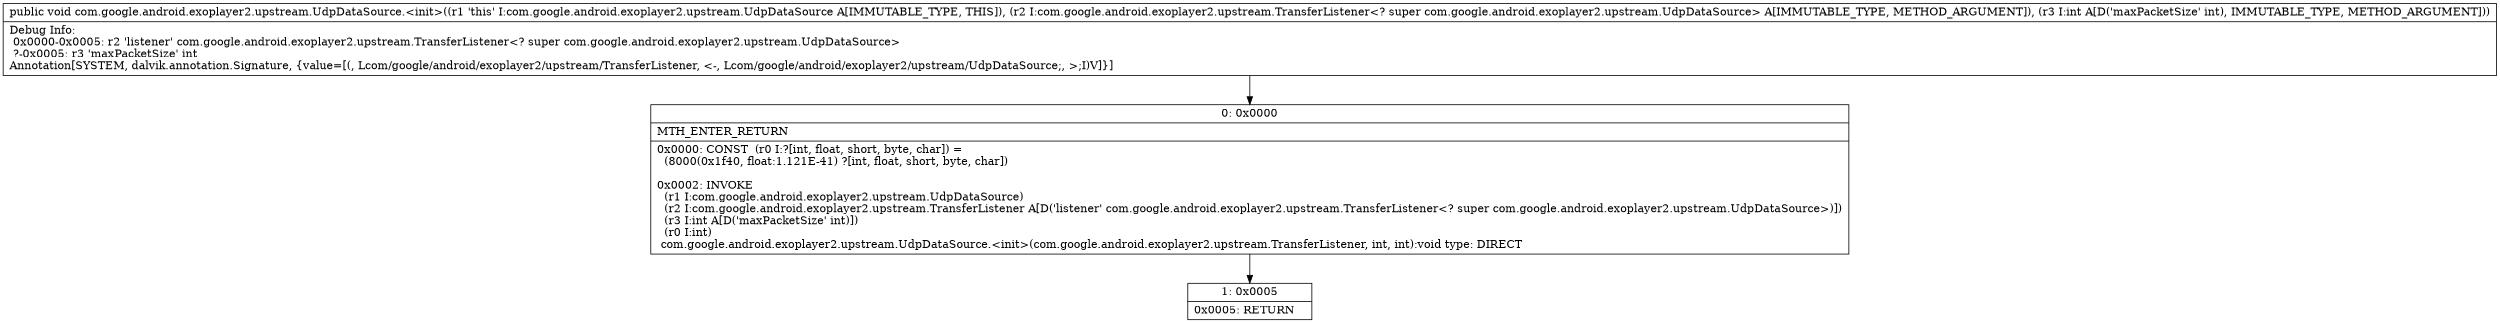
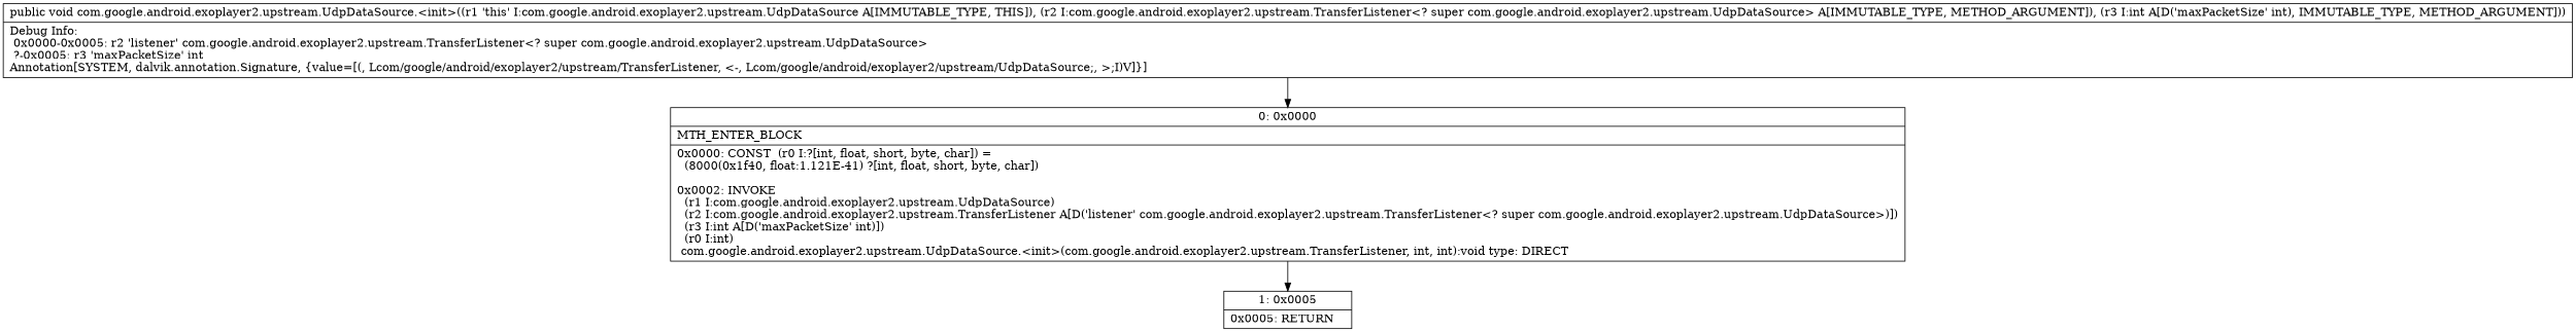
  digraph {
    node [shape=record]
-   n1 [label="{0\:\ 0x0000|MTH_ENTER_RETURN\l|0x0000: CONST  (r0 I:?[int, float, short, byte, char]) = \l  (8000(0x1f40, float:1.121E\-41) ?[int, float, short, byte, char])\l \l0x0002: INVOKE  \l  (r1 I:com.google.android.exoplayer2.upstream.UdpDataSource)\l  (r2 I:com.google.android.exoplayer2.upstream.TransferListener A[D('listener' com.google.android.exoplayer2.upstream.TransferListener\<? super com.google.android.exoplayer2.upstream.UdpDataSource\>)])\l  (r3 I:int A[D('maxPacketSize' int)])\l  (r0 I:int)\l com.google.android.exoplayer2.upstream.UdpDataSource.\<init\>(com.google.android.exoplayer2.upstream.TransferListener, int, int):void type: DIRECT \l}"]
+   n1 [label="{0\:\ 0x0000|MTH_ENTER_BLOCK\l|0x0000: CONST  (r0 I:?[int, float, short, byte, char]) = \l  (8000(0x1f40, float:1.121E\-41) ?[int, float, short, byte, char])\l \l0x0002: INVOKE  \l  (r1 I:com.google.android.exoplayer2.upstream.UdpDataSource)\l  (r2 I:com.google.android.exoplayer2.upstream.TransferListener A[D('listener' com.google.android.exoplayer2.upstream.TransferListener\<? super com.google.android.exoplayer2.upstream.UdpDataSource\>)])\l  (r3 I:int A[D('maxPacketSize' int)])\l  (r0 I:int)\l com.google.android.exoplayer2.upstream.UdpDataSource.\<init\>(com.google.android.exoplayer2.upstream.TransferListener, int, int):void type: DIRECT \l}"]
    n2 [label="{1\:\ 0x0005|0x0005: RETURN   \l}"]
    n3 [label="{public void com.google.android.exoplayer2.upstream.UdpDataSource.\<init\>((r1 'this' I:com.google.android.exoplayer2.upstream.UdpDataSource A[IMMUTABLE_TYPE, THIS]), (r2 I:com.google.android.exoplayer2.upstream.TransferListener\<? super com.google.android.exoplayer2.upstream.UdpDataSource\> A[IMMUTABLE_TYPE, METHOD_ARGUMENT]), (r3 I:int A[D('maxPacketSize' int), IMMUTABLE_TYPE, METHOD_ARGUMENT]))  | Debug Info:\l  0x0000\-0x0005: r2 'listener' com.google.android.exoplayer2.upstream.TransferListener\<? super com.google.android.exoplayer2.upstream.UdpDataSource\>\l  ?\-0x0005: r3 'maxPacketSize' int\lAnnotation[SYSTEM, dalvik.annotation.Signature, \{value=[(, Lcom\/google\/android\/exoplayer2\/upstream\/TransferListener, \<\-, Lcom\/google\/android\/exoplayer2\/upstream\/UdpDataSource;, \>;I)V]\}]\l}"]
    n1 -> n2
    n3 -> n1
  }
